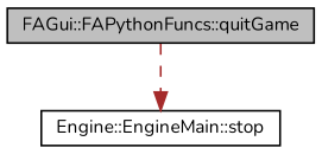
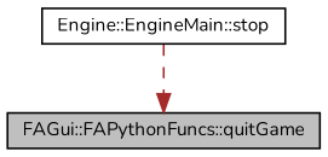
  digraph {
    rankdir=TB
    fontname=Nunito
    node [color=black fontname=Nunito fontsize=10 shape=record style=filled]
    n1 [fillcolor=grey75 fontcolor=black height=0.2 label="FAGui::FAPythonFuncs::quitGame" width=0.4]
    n2 [fillcolor=white height=0.2 label="Engine::EngineMain::stop" width=0.4]
-   n1 -> n2 [color=brown fontname=Nunito fontsize=10 labelfontname=Helvetica labelfontsize=10 style=dashed]
+   n2 -> n1 [color=brown fontname=Nunito fontsize=10 labelfontname=Helvetica labelfontsize=10 style=dashed]
  }
